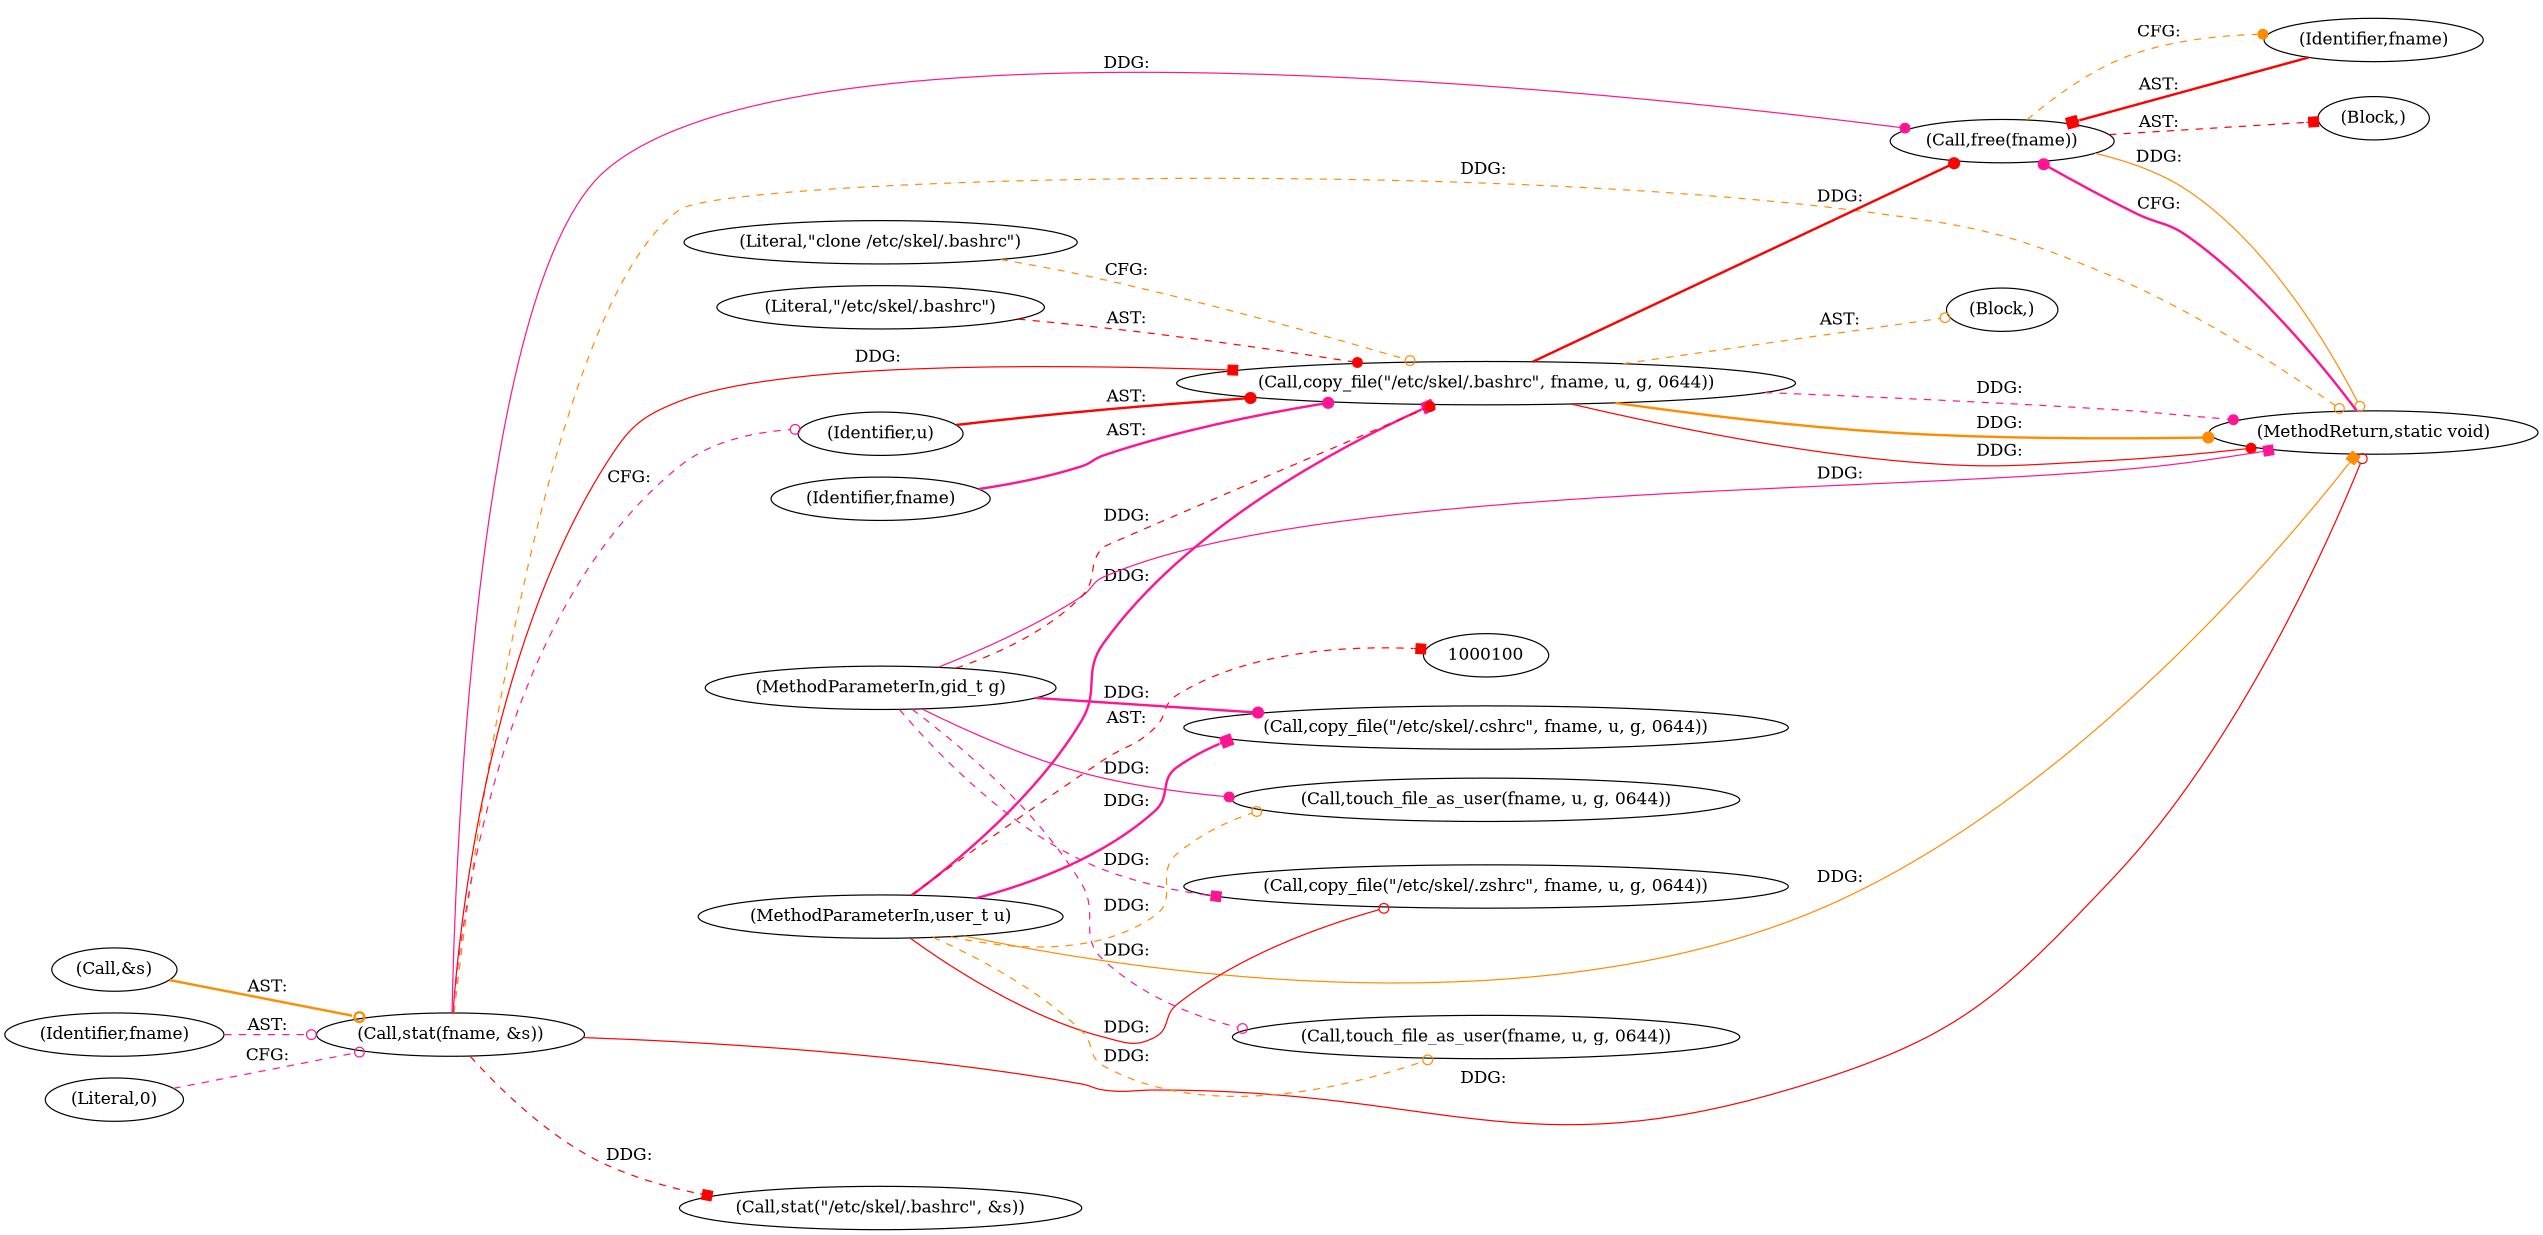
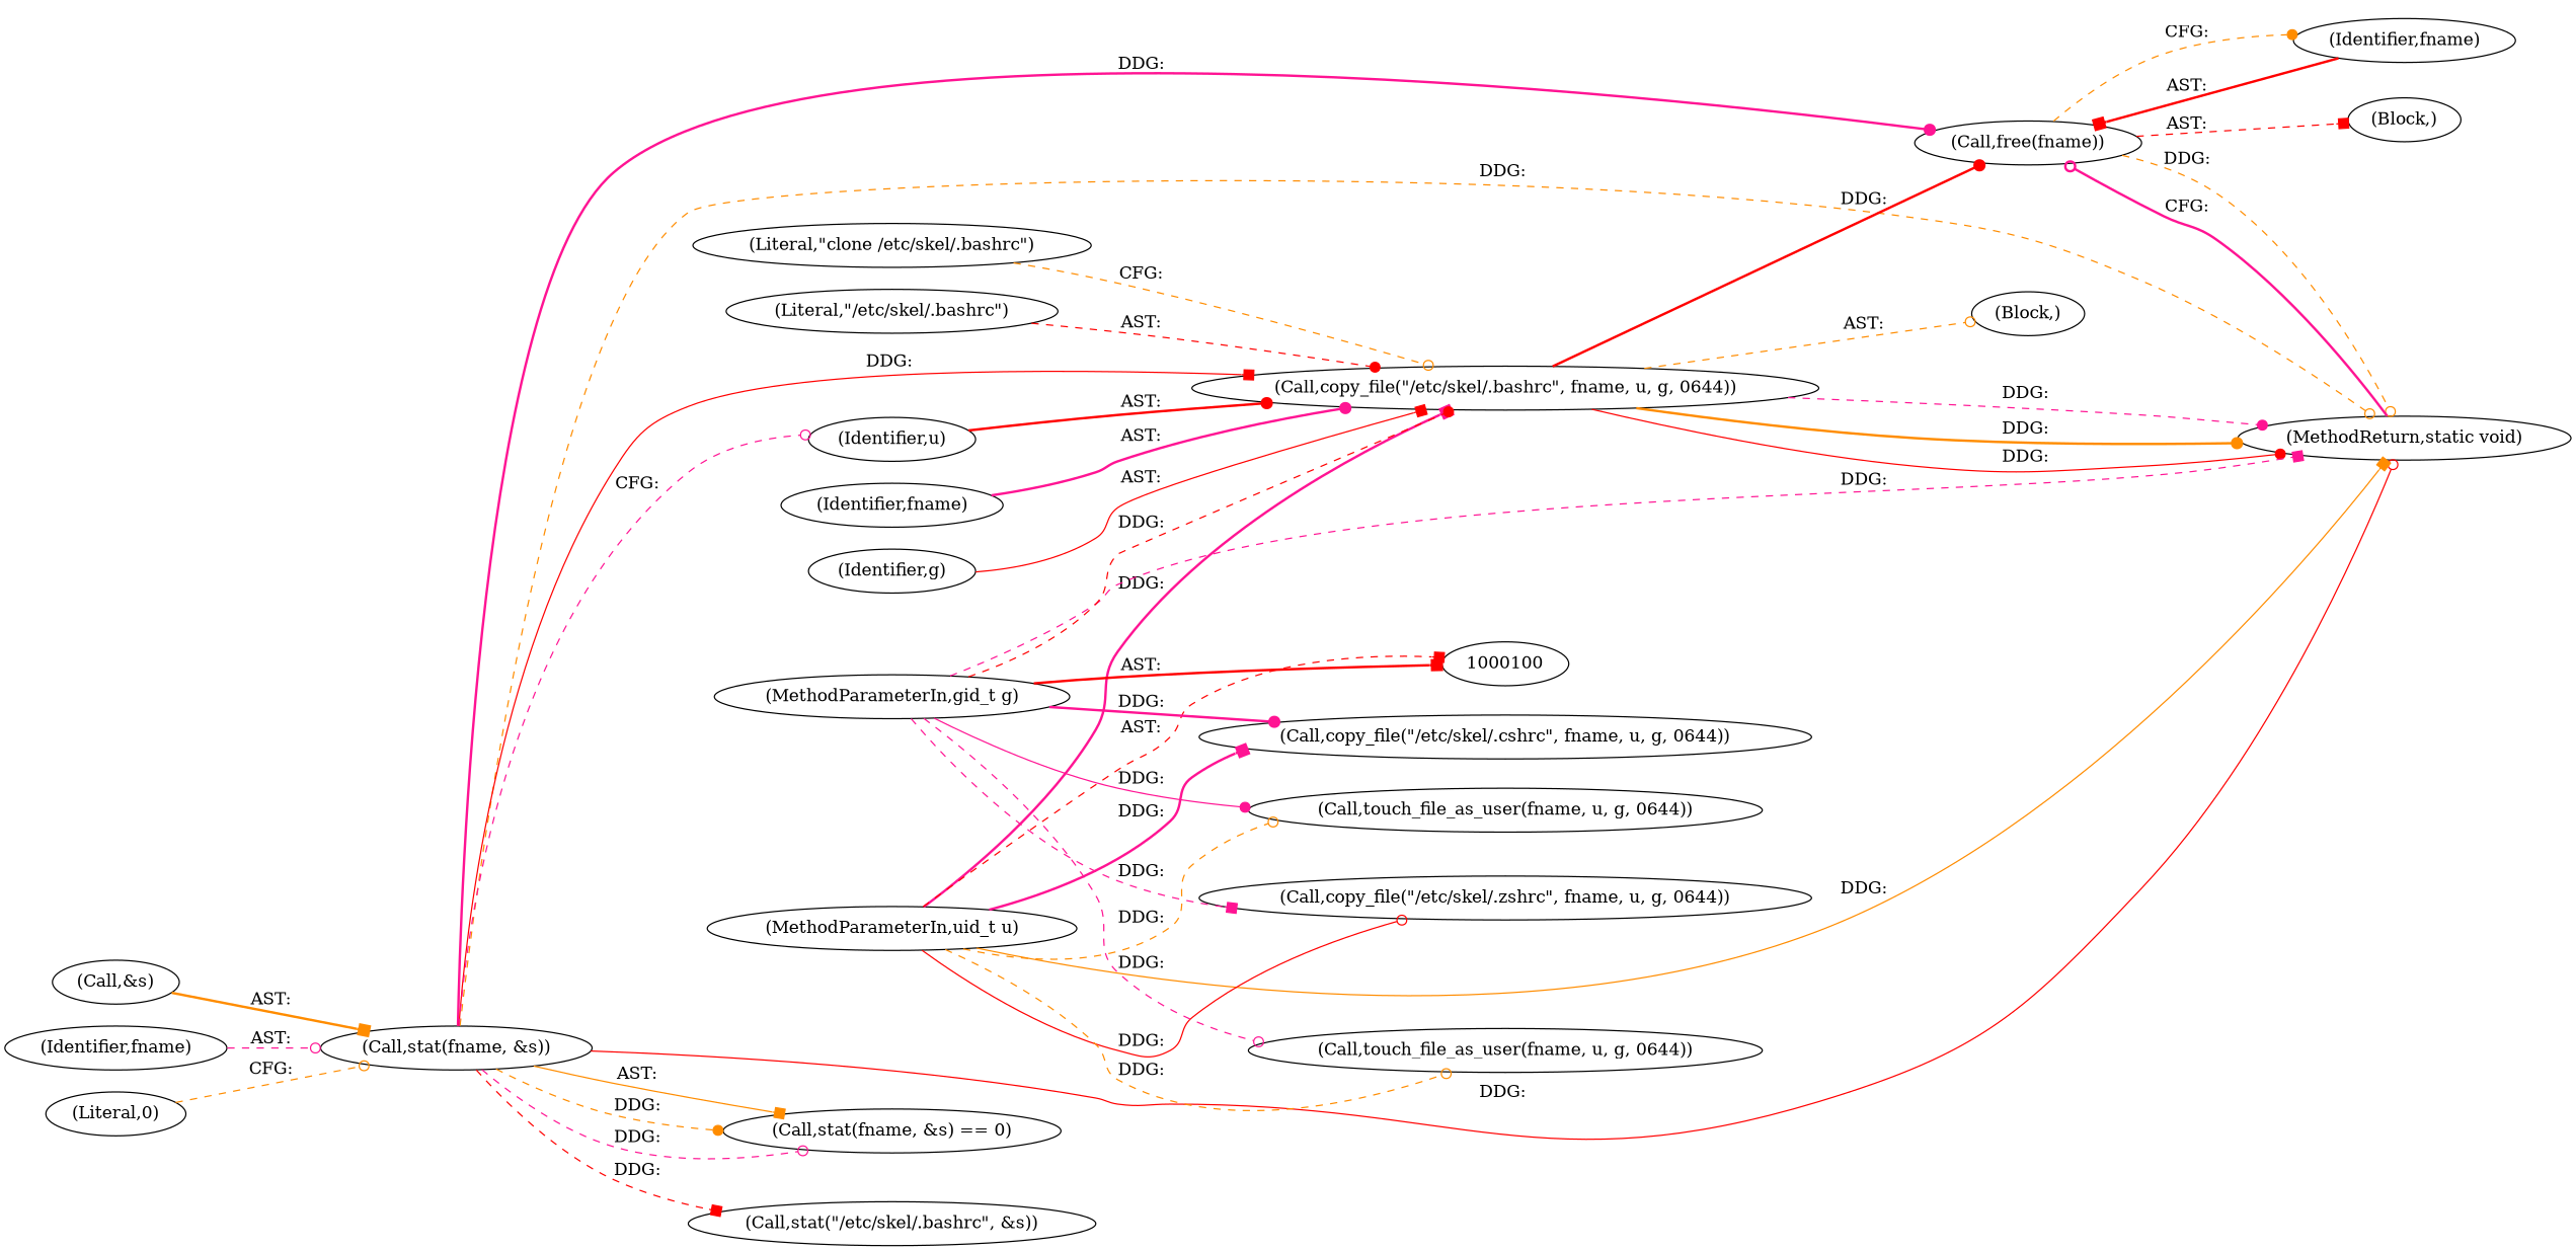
  digraph {
    rankdir=LR
    edge [arrowhead=box color=red style=dashed]
    n1 [label="(Call,free(fname))"]
    n2 [label="(Block,)"]
    n3 [label="(MethodReturn,static void)"]
    n4 [label="(Identifier,fname)"]
    n5 [label="(Call,stat(fname, &s))"]
    n6 [label="(Call,copy_file(\"/etc/skel/.bashrc\", fname, u, g, 0644))"]
+   n7 [label="(Call,stat(fname, &s) == 0)"]
    n8 [label="(Call,stat(\"/etc/skel/.bashrc\", &s))"]
    n9 [label="(Identifier,u)"]
    n10 [label="(Block,)"]
    n11 [label="(Call,&s)"]
-   n12 [label="(MethodParameterIn,user_t u)"]
+   n12 [label="(MethodParameterIn,uid_t u)"]
    n13 [label="(Call,copy_file(\"/etc/skel/.cshrc\", fname, u, g, 0644))"]
    n14 [label="(Call,copy_file(\"/etc/skel/.zshrc\", fname, u, g, 0644))"]
    n15 [label="(Call,touch_file_as_user(fname, u, g, 0644))"]
    n16 [label="(Call,touch_file_as_user(fname, u, g, 0644))"]
    1000100
    n18 [label="(MethodParameterIn,gid_t g)"]
    n19 [label="(Identifier,fname)"]
    n20 [label="(Identifier,fname)"]
+   n21 [label="(Identifier,g)"]
    n22 [label="(Literal,0)"]
    n23 [label="(Literal,\"clone /etc/skel/.bashrc\")"]
    n24 [label="(Literal,\"/etc/skel/.bashrc\")"]
    n1 -> n2 [label="AST: "]
-   n1 -> n3 [arrowhead=odot color=darkorange label="DDG: " style=solid]
+   n1 -> n3 [arrowhead=odot color=darkorange label="DDG: "]
    n1 -> n4 [arrowhead=dot color=darkorange label="CFG: "]
-   n3 -> n1 [arrowhead=dot color=deeppink label="CFG: " style=bold]
+   n3 -> n1 [arrowhead=odot color=deeppink label="CFG: " style=bold]
    n4 -> n1 [label="AST: " style=bold]
-   n5 -> n1 [arrowhead=dot color=deeppink label="DDG: " style=solid]
+   n5 -> n1 [arrowhead=dot color=deeppink label="DDG: " style=bold]
    n5 -> n3 [arrowhead=odot label="DDG: " style=solid]
    n5 -> n3 [arrowhead=odot color=darkorange label="DDG: "]
    n5 -> n6 [label="DDG: " style=solid]
+   n5 -> n7 [color=darkorange label="AST: " style=solid]
+   n5 -> n7 [arrowhead=dot color=darkorange label="DDG: "]
+   n5 -> n7 [arrowhead=odot color=deeppink label="DDG: "]
    n5 -> n8 [label="DDG: "]
    n5 -> n9 [arrowhead=odot color=deeppink label="CFG: "]
    n6 -> n1 [arrowhead=dot label="DDG: " style=bold]
    n6 -> n3 [arrowhead=dot color=deeppink label="DDG: "]
    n6 -> n3 [arrowhead=dot color=darkorange label="DDG: " style=bold]
    n6 -> n3 [arrowhead=dot label="DDG: " style=solid]
    n6 -> n10 [arrowhead=odot color=darkorange label="AST: "]
    n9 -> n6 [arrowhead=dot label="AST: " style=bold]
-   n11 -> n5 [arrowhead=odot color=darkorange label="AST: " style=bold]
+   n11 -> n5 [color=darkorange label="AST: " style=bold]
    n12 -> n3 [color=darkorange label="DDG: " style=solid]
    n12 -> n6 [color=deeppink label="DDG: " style=bold]
    n12 -> n13 [color=deeppink label="DDG: " style=bold]
    n12 -> n14 [arrowhead=odot label="DDG: " style=solid]
    n12 -> n15 [arrowhead=odot color=darkorange label="DDG: "]
    n12 -> n16 [arrowhead=odot color=darkorange label="DDG: "]
    n12 -> 1000100 [label="AST: "]
-   n18 -> n3 [color=deeppink label="DDG: " style=solid]
+   n18 -> n3 [color=deeppink label="DDG: "]
    n18 -> n6 [arrowhead=dot label="DDG: "]
    n18 -> n13 [arrowhead=dot color=deeppink label="DDG: " style=bold]
    n18 -> n14 [color=deeppink label="DDG: "]
    n18 -> n15 [arrowhead=odot color=deeppink label="DDG: "]
    n18 -> n16 [arrowhead=dot color=deeppink label="DDG: " style=solid]
+   n18 -> 1000100 [label="AST: " style=bold]
    n19 -> n5 [arrowhead=odot color=deeppink label="AST: "]
    n20 -> n6 [arrowhead=dot color=deeppink label="AST: " style=bold]
-   n22 -> n5 [arrowhead=odot color=deeppink label="CFG: "]
+   n21 -> n6 [label="AST: " style=solid]
+   n22 -> n5 [arrowhead=odot color=darkorange label="CFG: "]
    n23 -> n6 [arrowhead=odot color=darkorange label="CFG: "]
    n24 -> n6 [arrowhead=dot label="AST: "]
  }
